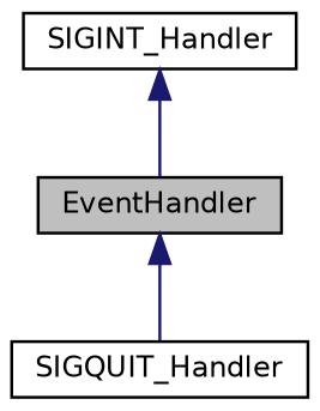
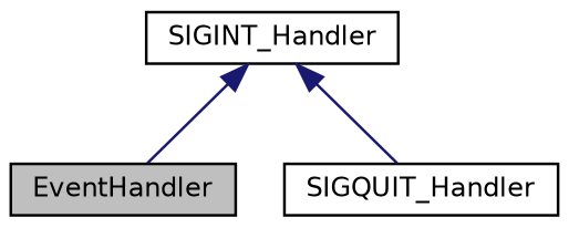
  digraph {
    fontname="DejaVu Sans"
    node [color=black fillcolor=white fontname="DejaVu Sans" fontsize=10 shape=record style=filled]
    edge [color=midnightblue dir=back fontname="DejaVu Sans" fontsize=10 labelfontname=Helvetica labelfontsize=10 style=solid]
    n1 [fillcolor=grey75 fontcolor=black height=0.2 label=EventHandler width=0.4]
    n2 [height=0.2 label=SIGQUIT_Handler width=0.4]
    n3 [height=0.2 label=SIGINT_Handler width=0.4]
-   n1 -> n2
+   n3 -> n2
    n3 -> n1
  }
